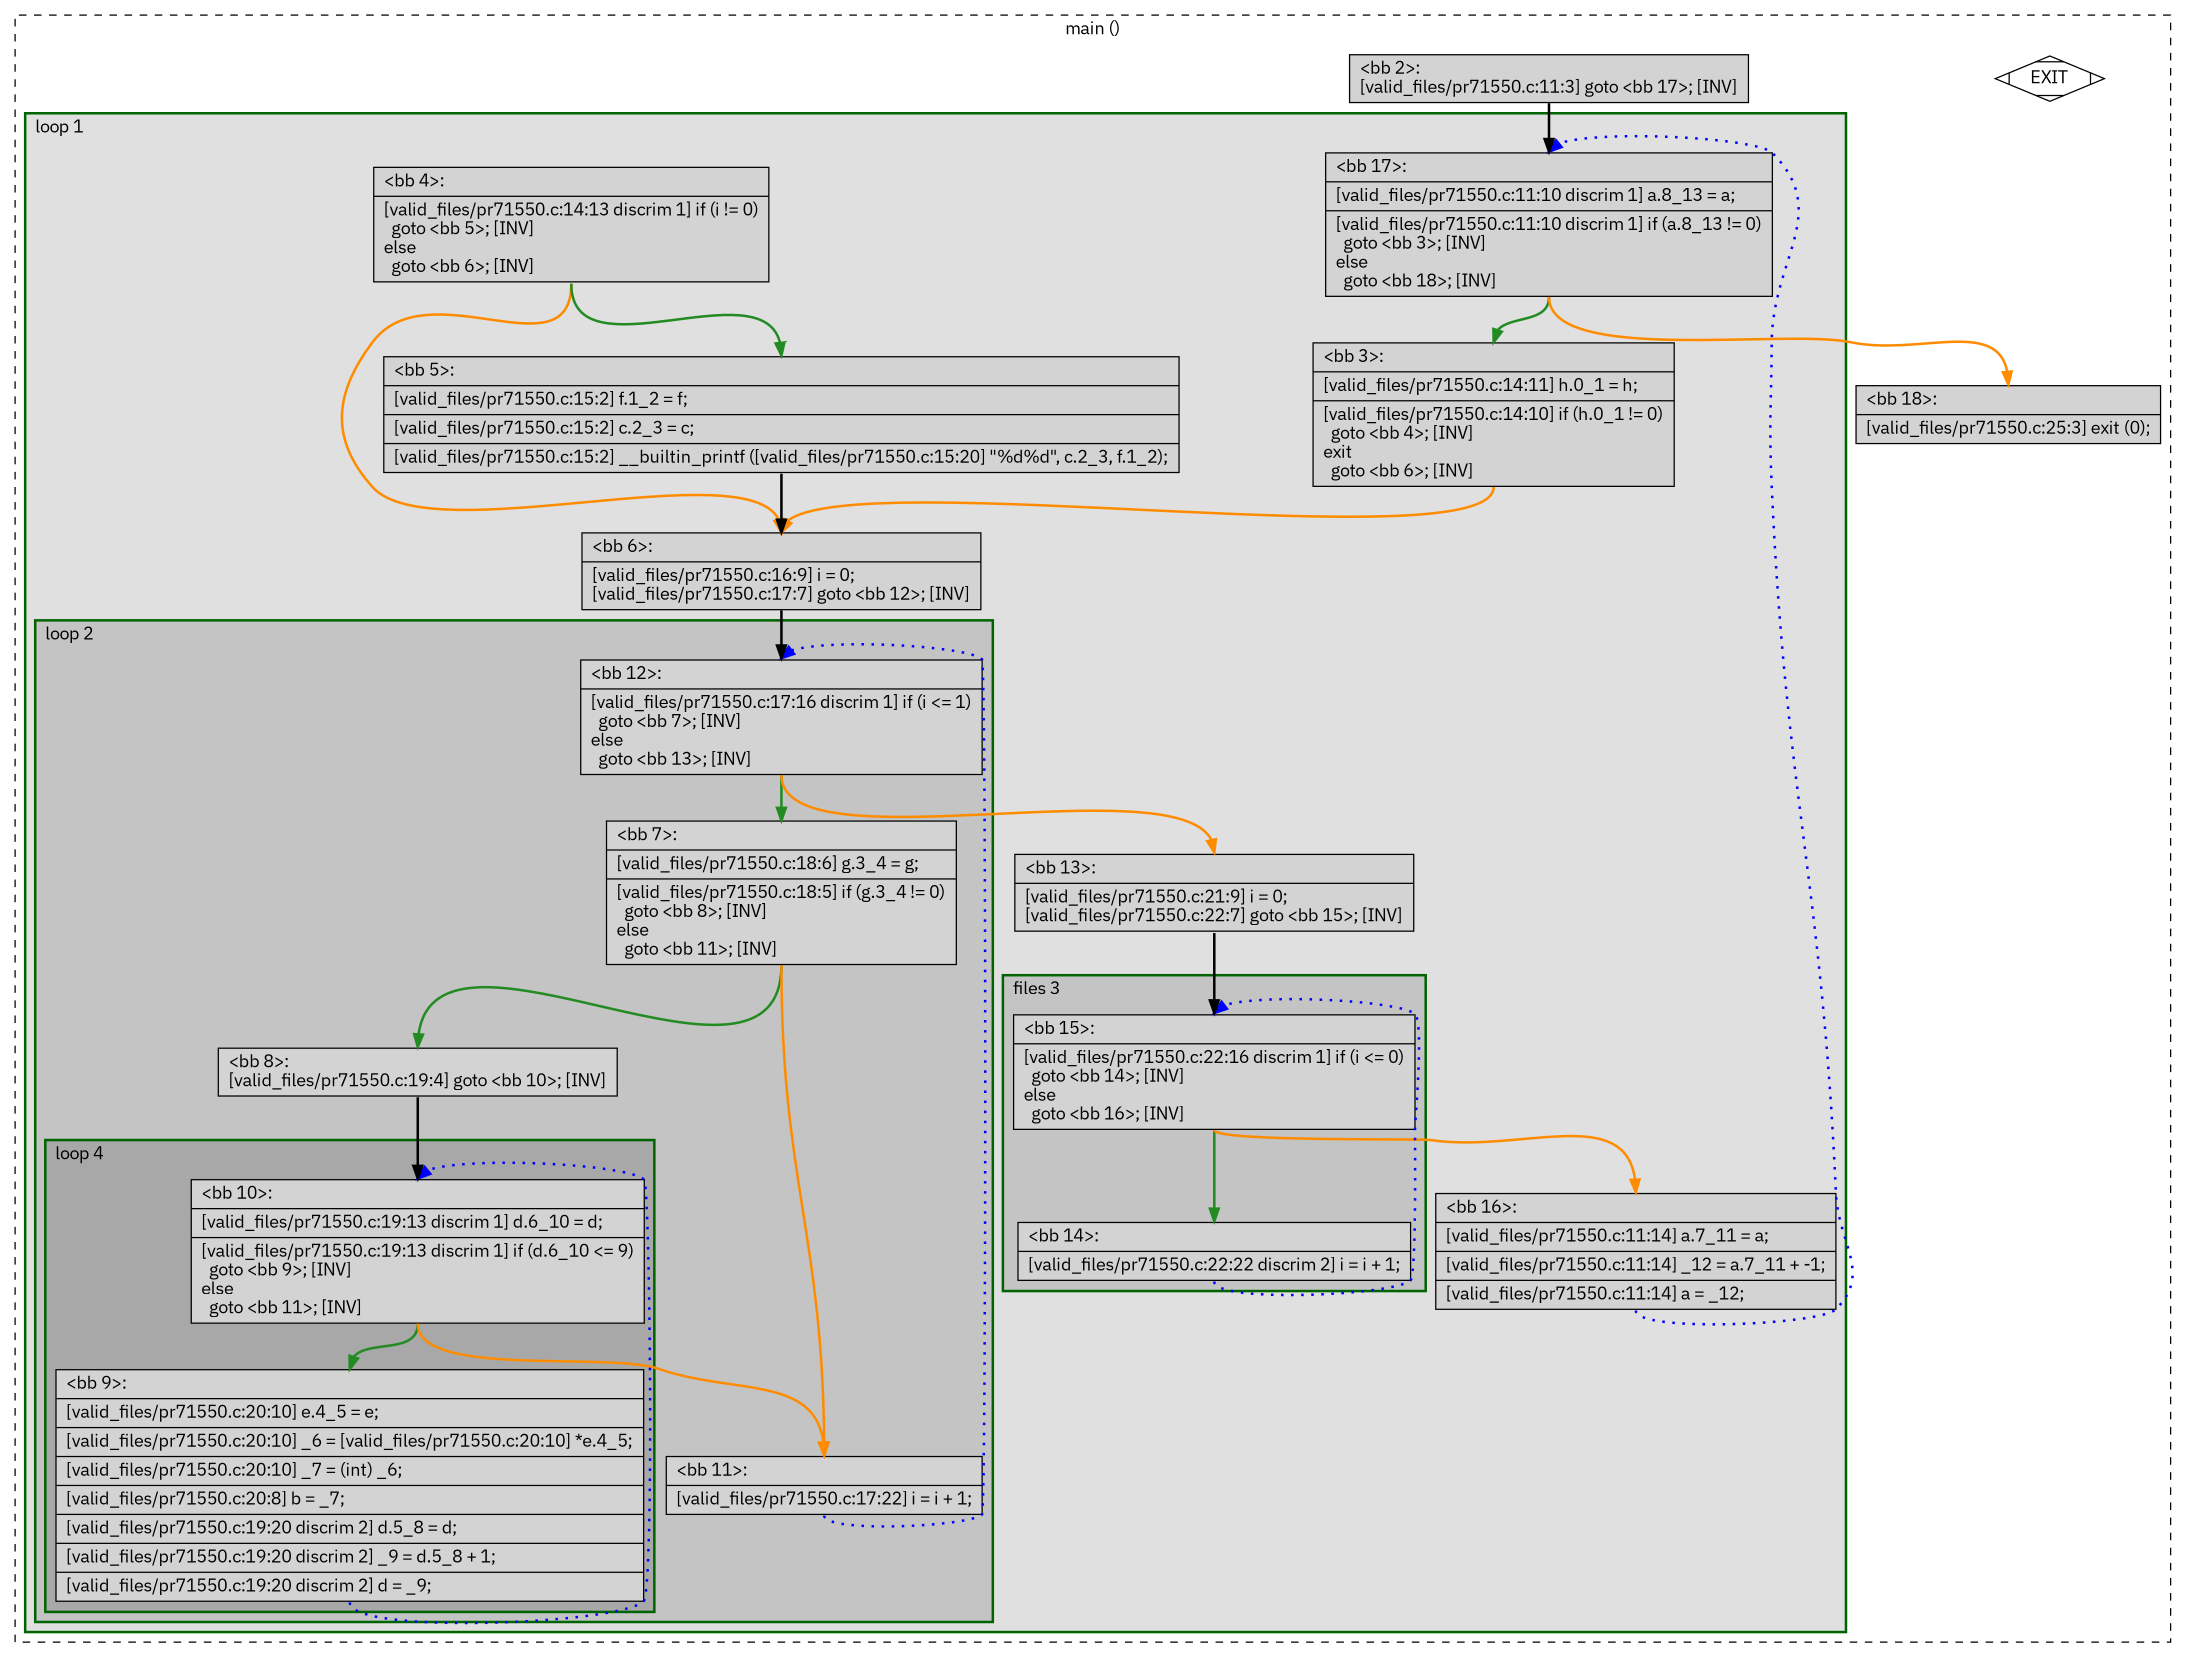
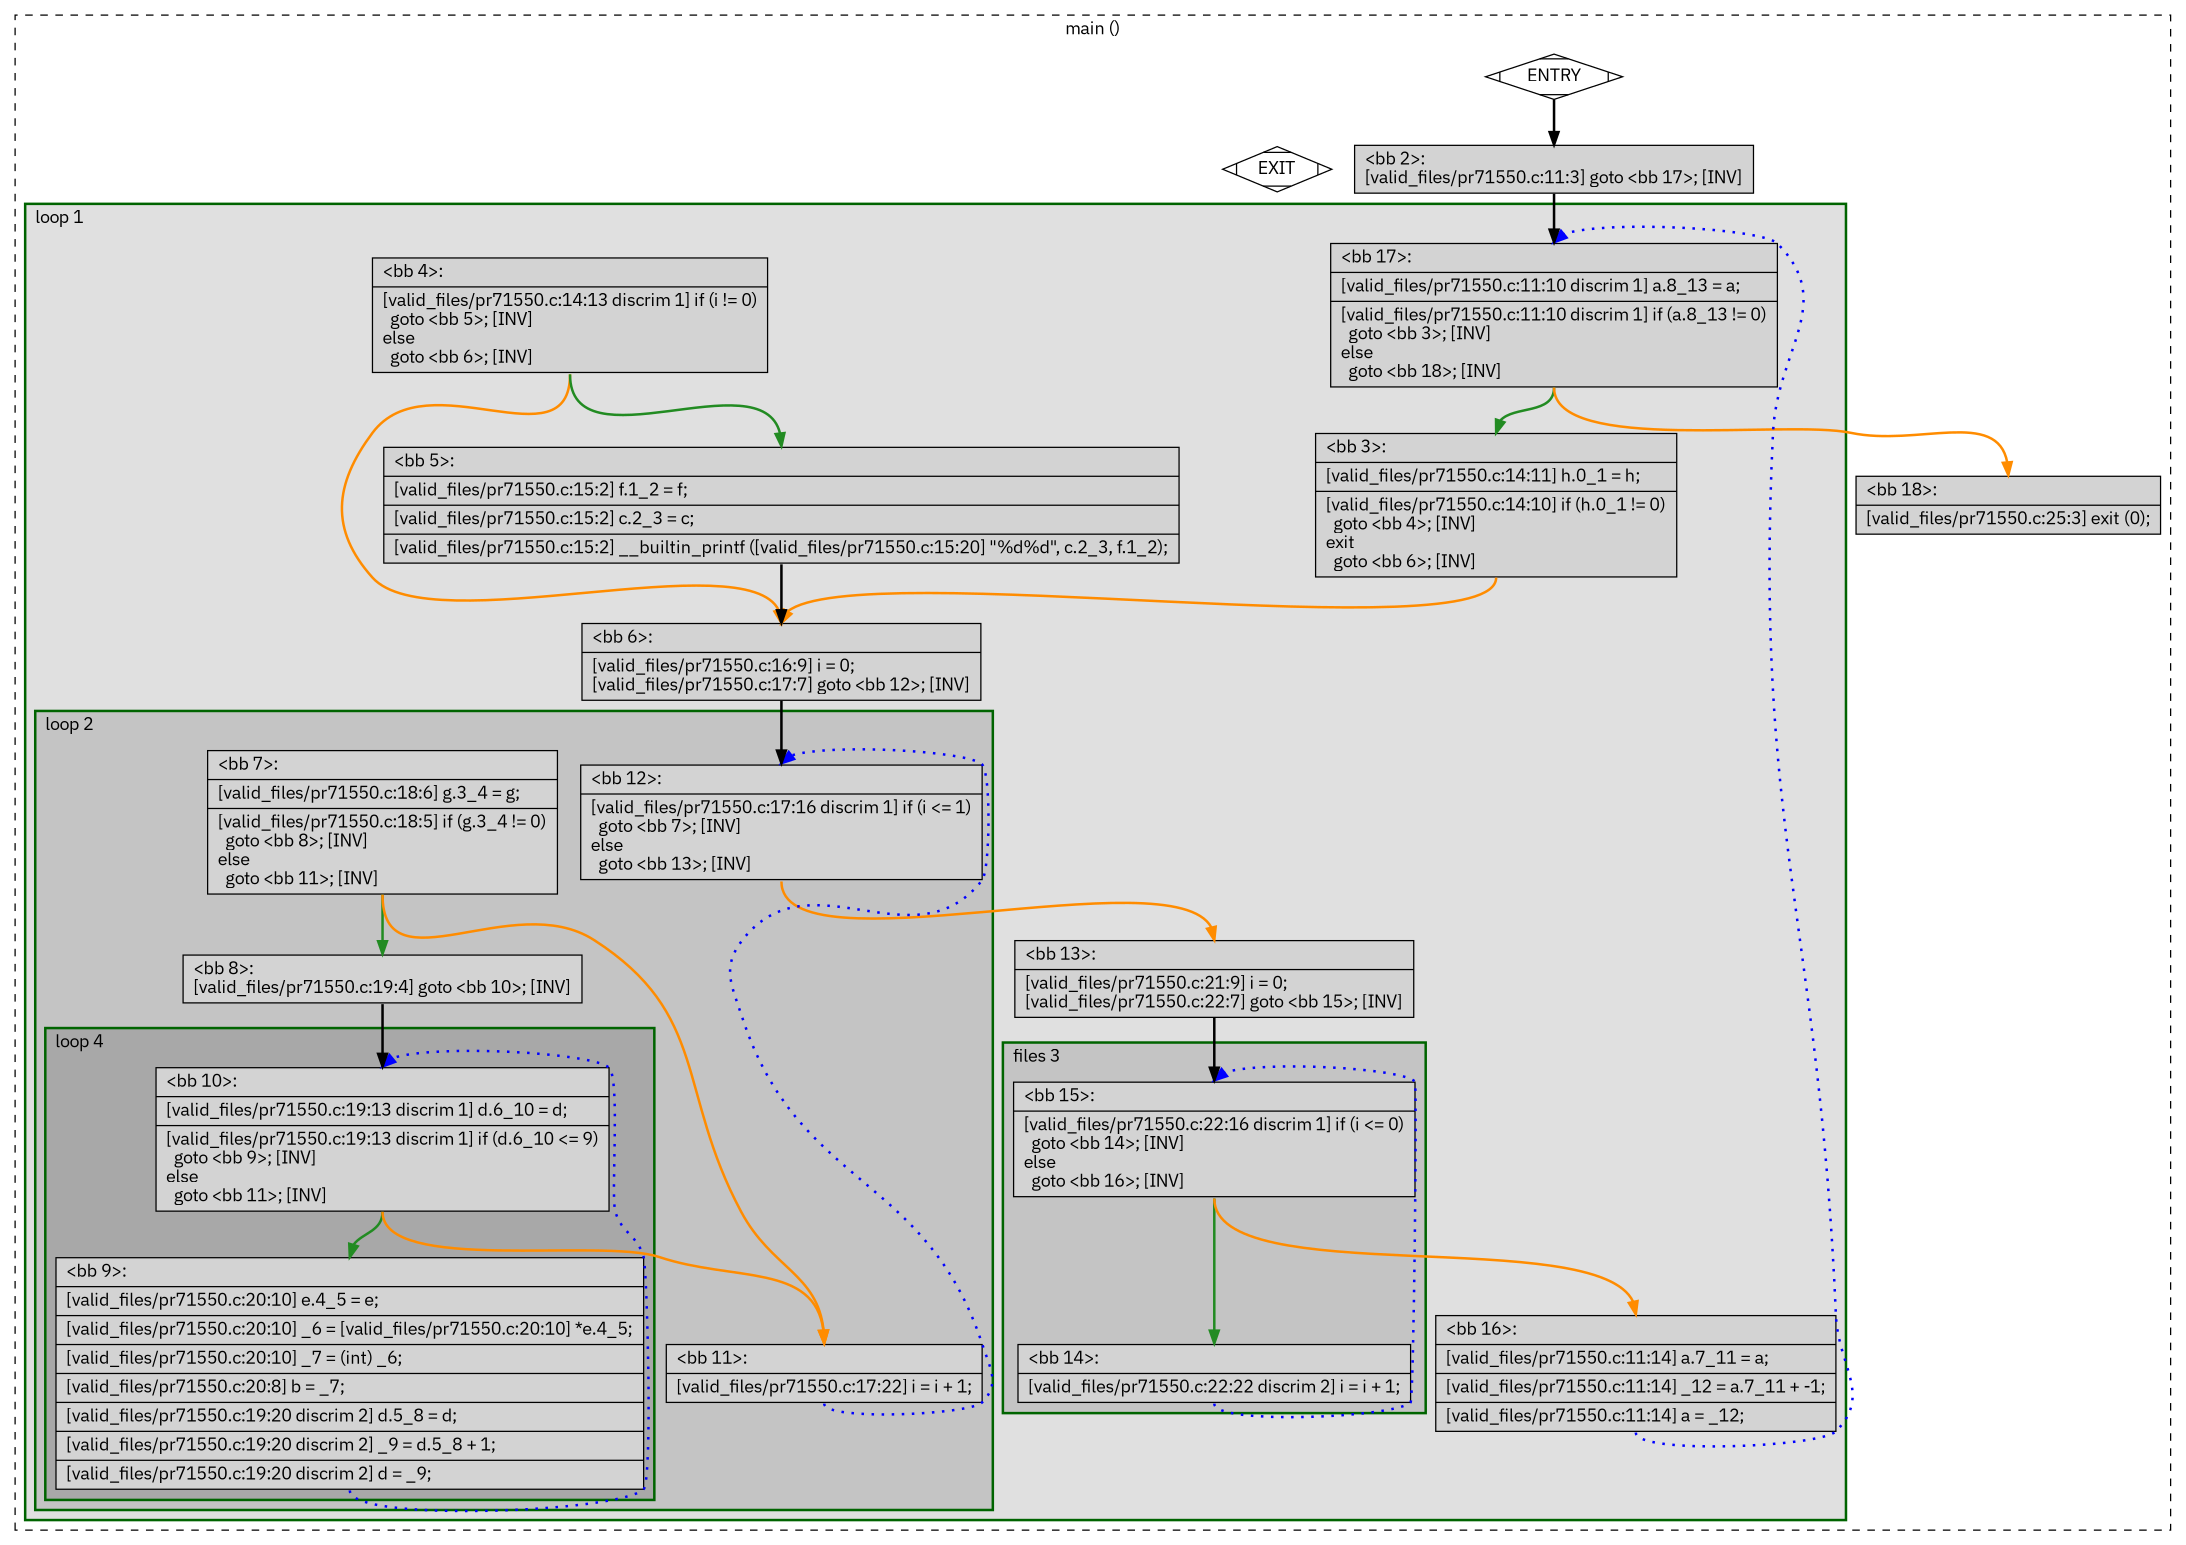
  digraph {
    fontname="IBM Plex Sans"
    node [fillcolor=lightgrey fontname="IBM Plex Sans" shape=record style=filled]
    edge [color=darkorange constraint=true fontname="IBM Plex Sans" headport=n style="solid,bold" tailport=s weight=10]
    n1 [label="{\<bb\ 15\>:\l|[valid_files/pr71550.c:22:16\ discrim\ 1]\ if\ (i\ \<=\ 0)\l\ \ goto\ \<bb\ 14\>;\ [INV]\lelse\l\ \ goto\ \<bb\ 16\>;\ [INV]\l}"]
    n2 [label="{\<bb\ 14\>:\l|[valid_files/pr71550.c:22:22\ discrim\ 2]\ i\ =\ i\ +\ 1;\l}"]
    n3 [label="{\<bb\ 10\>:\l|[valid_files/pr71550.c:19:13\ discrim\ 1]\ d.6_10\ =\ d;\l|[valid_files/pr71550.c:19:13\ discrim\ 1]\ if\ (d.6_10\ \<=\ 9)\l\ \ goto\ \<bb\ 9\>;\ [INV]\lelse\l\ \ goto\ \<bb\ 11\>;\ [INV]\l}"]
    n4 [label="{\<bb\ 9\>:\l|[valid_files/pr71550.c:20:10]\ e.4_5\ =\ e;\l|[valid_files/pr71550.c:20:10]\ _6\ =\ [valid_files/pr71550.c:20:10]\ *e.4_5;\l|[valid_files/pr71550.c:20:10]\ _7\ =\ (int)\ _6;\l|[valid_files/pr71550.c:20:8]\ b\ =\ _7;\l|[valid_files/pr71550.c:19:20\ discrim\ 2]\ d.5_8\ =\ d;\l|[valid_files/pr71550.c:19:20\ discrim\ 2]\ _9\ =\ d.5_8\ +\ 1;\l|[valid_files/pr71550.c:19:20\ discrim\ 2]\ d\ =\ _9;\l}"]
    n5 [label="{\<bb\ 12\>:\l|[valid_files/pr71550.c:17:16\ discrim\ 1]\ if\ (i\ \<=\ 1)\l\ \ goto\ \<bb\ 7\>;\ [INV]\lelse\l\ \ goto\ \<bb\ 13\>;\ [INV]\l}"]
    n6 [label="{\<bb\ 7\>:\l|[valid_files/pr71550.c:18:6]\ g.3_4\ =\ g;\l|[valid_files/pr71550.c:18:5]\ if\ (g.3_4\ !=\ 0)\l\ \ goto\ \<bb\ 8\>;\ [INV]\lelse\l\ \ goto\ \<bb\ 11\>;\ [INV]\l}"]
    n7 [label="{\<bb\ 8\>:\l[valid_files/pr71550.c:19:4]\ goto\ \<bb\ 10\>;\ [INV]\l}"]
    n8 [label="{\<bb\ 11\>:\l|[valid_files/pr71550.c:17:22]\ i\ =\ i\ +\ 1;\l}"]
    n9 [label="{\<bb\ 17\>:\l|[valid_files/pr71550.c:11:10\ discrim\ 1]\ a.8_13\ =\ a;\l|[valid_files/pr71550.c:11:10\ discrim\ 1]\ if\ (a.8_13\ !=\ 0)\l\ \ goto\ \<bb\ 3\>;\ [INV]\lelse\l\ \ goto\ \<bb\ 18\>;\ [INV]\l}"]
    n10 [label="{\<bb\ 3\>:\l|[valid_files/pr71550.c:14:11]\ h.0_1\ =\ h;\l|[valid_files/pr71550.c:14:10]\ if\ (h.0_1\ !=\ 0)\l\ \ goto\ \<bb\ 4\>;\ [INV]\lexit\l\ \ goto\ \<bb\ 6\>;\ [INV]\l}"]
    n11 [label="{\<bb\ 4\>:\l|[valid_files/pr71550.c:14:13\ discrim\ 1]\ if\ (i\ !=\ 0)\l\ \ goto\ \<bb\ 5\>;\ [INV]\lelse\l\ \ goto\ \<bb\ 6\>;\ [INV]\l}"]
    n12 [label="{\<bb\ 6\>:\l|[valid_files/pr71550.c:16:9]\ i\ =\ 0;\l[valid_files/pr71550.c:17:7]\ goto\ \<bb\ 12\>;\ [INV]\l}"]
    n13 [label="{\<bb\ 5\>:\l|[valid_files/pr71550.c:15:2]\ f.1_2\ =\ f;\l|[valid_files/pr71550.c:15:2]\ c.2_3\ =\ c;\l|[valid_files/pr71550.c:15:2]\ __builtin_printf\ ([valid_files/pr71550.c:15:20]\ \"%d%d\",\ c.2_3,\ f.1_2);\l}"]
    n14 [label="{\<bb\ 13\>:\l|[valid_files/pr71550.c:21:9]\ i\ =\ 0;\l[valid_files/pr71550.c:22:7]\ goto\ \<bb\ 15\>;\ [INV]\l}"]
    n15 [label="{\<bb\ 16\>:\l|[valid_files/pr71550.c:11:14]\ a.7_11\ =\ a;\l|[valid_files/pr71550.c:11:14]\ _12\ =\ a.7_11\ +\ -1;\l|[valid_files/pr71550.c:11:14]\ a\ =\ _12;\l}"]
    n16 [label="{\<bb\ 18\>:\l|[valid_files/pr71550.c:25:3]\ exit\ (0);\l}"]
+   n17 [fillcolor=white label=ENTRY shape=Mdiamond]
    n18 [fillcolor=white label=EXIT shape=Mdiamond]
    n19 [label="{\<bb\ 2\>:\l[valid_files/pr71550.c:11:3]\ goto\ \<bb\ 17\>;\ [INV]\l}"]
    subgraph cluster_1 {
      color=black
      label="main ()"
      style=dashed
      n16
+     n17
      n18
      n19
      subgraph cluster_2 {
        color=darkgreen
        fillcolor=grey88
        label="loop 1"
        labeljust=l
        penwidth=2
        style=filled
        n9
        n10
        n11
        n12
        n13
        n14
        n15
        subgraph cluster_3 {
          color=darkgreen
          fillcolor=grey77
          label="files 3"
          labeljust=l
          penwidth=2
          style=filled
          n1
          n2
        }
        subgraph cluster_4 {
          color=darkgreen
          fillcolor=grey77
          label="loop 2"
          labeljust=l
          penwidth=2
          style=filled
          n5
          n6
          n7
          n8
          subgraph cluster_5 {
            color=darkgreen
            fillcolor=grey66
            label="loop 4"
            labeljust=l
            penwidth=2
            style=filled
            n3
            n4
          }
        }
      }
    }
    n1 -> n2 [color=forestgreen]
    n1 -> n15
    n2 -> n1 [color=blue constraint=false style="dotted,bold"]
    n3 -> n4 [color=forestgreen]
    n3 -> n8
    n4 -> n3 [color=blue constraint=false style="dotted,bold"]
-   n5 -> n6 [color=forestgreen]
    n5 -> n14
    n6 -> n7 [color=forestgreen]
    n6 -> n8
    n7 -> n3 [color=black weight=100]
    n8 -> n5 [color=blue constraint=false style="dotted,bold"]
    n9 -> n10 [color=forestgreen]
    n9 -> n16
    n10 -> n12
    n11 -> n12
    n11 -> n13 [color=forestgreen]
    n12 -> n5 [color=black weight=100]
    n13 -> n12 [color=black weight=100]
    n14 -> n1 [color=black weight=100]
    n15 -> n9 [color=blue constraint=false style="dotted,bold"]
+   n17 -> n18 [style=invis color="" weight=""]
+   n17 -> n19 [color=black weight=100]
    n19 -> n9 [color=black weight=100]
  }
